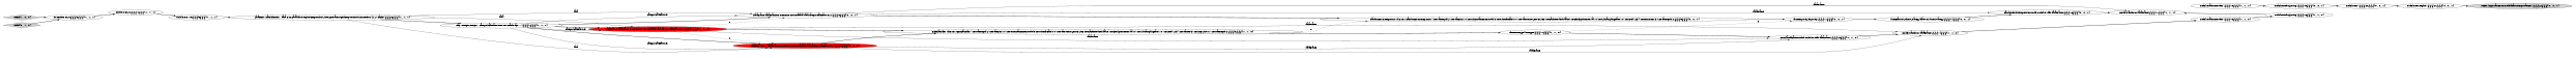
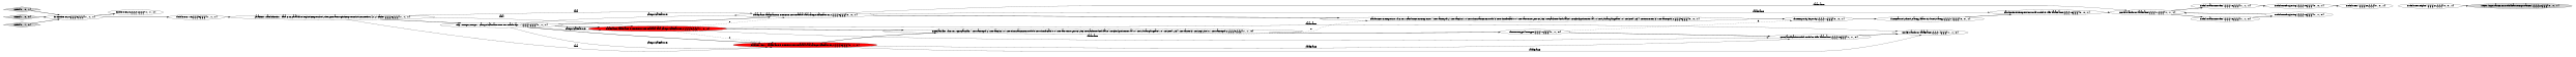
  digraph {
    rankdir=LR
    node [fillcolor=white shape=ellipse style=filled]
    edge [style=bold]
    n1 [label="double B = -1.5@@@5@@@['1', '1', '1']"]
    n2 [label="JavaRDD<LabeledPoint> data = sc.parallelize(LogisticRegressionSuite.generateLogisticInputAsList(A,B,nPoints,42),2).cache()@@@6@@@['1', '1', '1']"]
    n3 [label="DataFrame dataFrame = TreeTests.setMetadata(data,categoricalFeatures,0)@@@8@@@['0', '0', '1']"]
    n4 [label="Map<Integer,Integer> categoricalFeatures = new HashMap<>()@@@7@@@['1', '1', '1']"]
    n5 [fillcolor=red label="DataFrame dataFrame = TreeTests.setMetadata(data,categoricalFeatures,2)@@@8@@@['1', '0', '0']"]
    n6 [fillcolor=red label="Dataset<Row> dataFrame = TreeTests.setMetadata(data,categoricalFeatures,2)@@@8@@@['0', '1', '0']"]
    n7 [label="model.trees()@@@20@@@['0', '0', '1']"]
    n8 [label="model.treeWeights()@@@21@@@['0', '0', '1']"]
    n9 [fillcolor=lightgray label="Vector importances = model.featureImportances()@@@22@@@['0', '0', '1']"]
    n10 [label="double A = 2.0@@@4@@@['1', '1', '1']"]
    n11 [label="model.transform(dataFrame)@@@17@@@['1', '1', '1']"]
    n12 [label="RandomForestRegressionModel model = rf.fit(dataFrame)@@@16@@@['0', '0', '1']"]
    n13 [label="RandomForestRegressor rf = new RandomForestRegressor().setMaxDepth(2).setMaxBins(10).setMinInstancesPerNode(5).setMinInfoGain(0.0).setMaxMemoryInMB(256).setCacheNodeIds(false).setCheckpointInterval(10).setSubsamplingRate(1.0).setSeed(1234).setNumTrees(3).setMaxDepth(2)@@@9@@@['0', '0', '1']"]
    n14 [label="model.totalNumNodes()@@@18@@@['1', '1', '1']"]
    n15 [label="rf.setImpurity(impurity)@@@11@@@['0', '0', '1']"]
    n16 [label="rf.setLossType(lossType)@@@11@@@['1', '1', '0']"]
    n17 [label="GBTClassificationModel model = rf.fit(dataFrame)@@@13@@@['1', '1', '0']"]
    n18 [label="rf.setFeatureSubsetStrategy(featureSubsetStrategy)@@@14@@@['0', '0', '1']"]
    n19 [label="model.transform(dataFrame)@@@14@@@['1', '1', '0']"]
+   n20 [fillcolor=lightgray label="runDT['0', '0', '1']" shape=diamond]
    n21 [label="int nPoints = 20@@@3@@@['1', '1', '1']"]
    n22 [label="GBTClassifier rf = new GBTClassifier().setMaxDepth(2).setMaxBins(10).setMinInstancesPerNode(5).setMinInfoGain(0.0).setMaxMemoryInMB(256).setCacheNodeIds(false).setCheckpointInterval(10).setSubsamplingRate(1.0).setSeed(1234).setMaxIter(3).setStepSize(0.1).setMaxDepth(2)@@@9@@@['1', '1', '0']"]
    n23 [label="model.toDebugString()@@@19@@@['0', '0', '1']"]
    n24 [label="model.toDebugString()@@@16@@@['1', '1', '0']"]
    n25 [fillcolor=lightgray label="runDT['1', '0', '0']" shape=diamond]
    n26 [label="model.totalNumNodes()@@@15@@@['1', '1', '0']"]
    n27 [fillcolor=lightgray label="runDT['0', '1', '0']" shape=diamond]
    n1 -> n2
    n2 -> n3 [label=data style=solid]
    n2 -> n4
    n2 -> n5 [label=data style=solid]
    n2 -> n6 [label=data style=solid]
    n3 -> n11 [label=dataFrame style=solid]
    n3 -> n12 [label=dataFrame style=solid]
    n3 -> n13
    n4 -> n3 [label=categoricalFeatures style=solid]
    n4 -> n3
    n4 -> n5
    n4 -> n5 [label=categoricalFeatures style=solid]
    n4 -> n6
    n4 -> n6 [label=categoricalFeatures style=solid]
    n5 -> n3 [label=0 style=dashed]
    n5 -> n6 [label=0 style=dashed]
    n5 -> n17 [label=dataFrame style=solid]
    n5 -> n19 [label=dataFrame style=solid]
    n5 -> n22
    n6 -> n17 [label=dataFrame style=solid]
    n6 -> n19 [label=dataFrame style=solid]
    n6 -> n22
-   n7 -> n8
    n8 -> n9
-   n10 -> n1
+   n21 -> n1
+   n11 -> n14
    n12 -> n11
    n13 -> n15
    n14 -> n23
    n15 -> n18
    n16 -> n15 [label=5 style=dashed]
    n16 -> n17
    n17 -> n19
    n18 -> n12
-   n19 -> n26
+   n11 -> n26
+   n20 -> n21
    n21 -> n10
    n22 -> n13 [label=0 style=dashed]
    n22 -> n16
    n23 -> n7
    n24 -> n11
    n25 -> n21
    n26 -> n24
    n27 -> n21
  }
